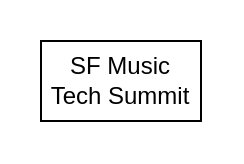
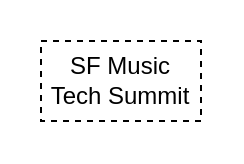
  <mxCell id="0" />
  <mxCell id="1" parent="0" />
- <mxCell id="2" value="SF Music Tech Summit" style="rounded=0;whiteSpace=wrap;html=1;" vertex="1" parent="1"><mxGeometry x="20" y="20" width="80" height="40" as="geometry" /></mxCell>
+ <mxCell id="2" value="SF Music Tech Summit" style="rounded=0;whiteSpace=wrap;html=1;dashed=1;" vertex="1" parent="1"><mxGeometry x="20" y="20" width="80" height="40" as="geometry" /></mxCell>
